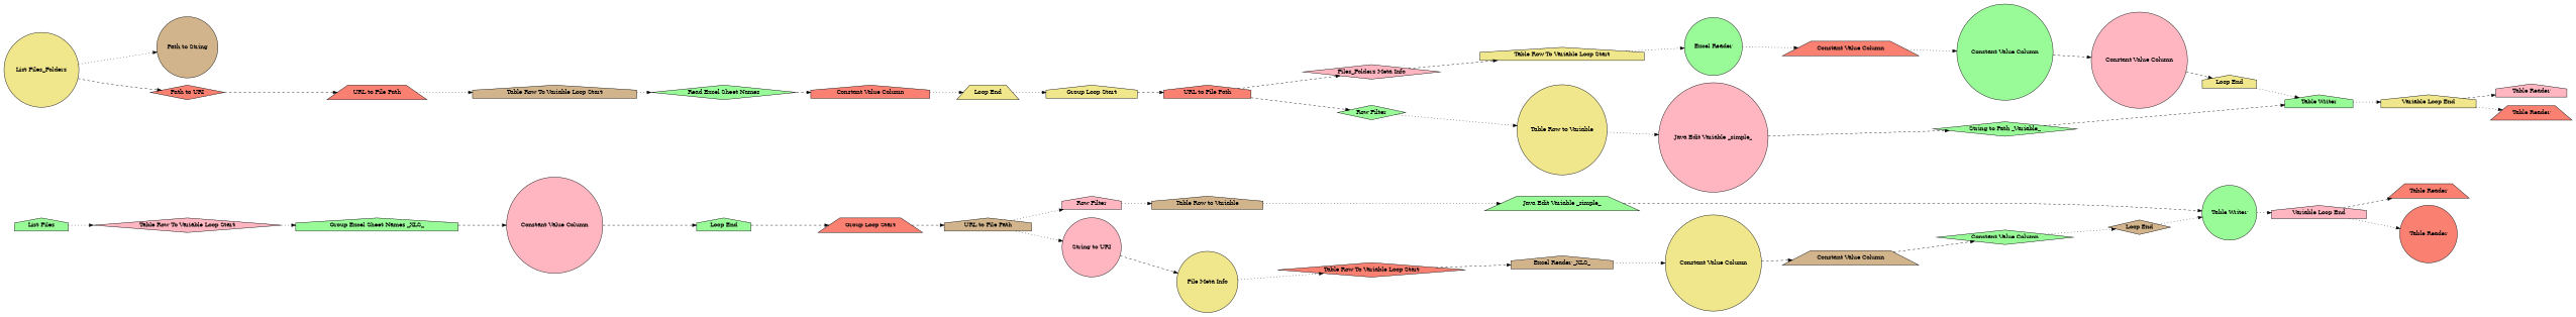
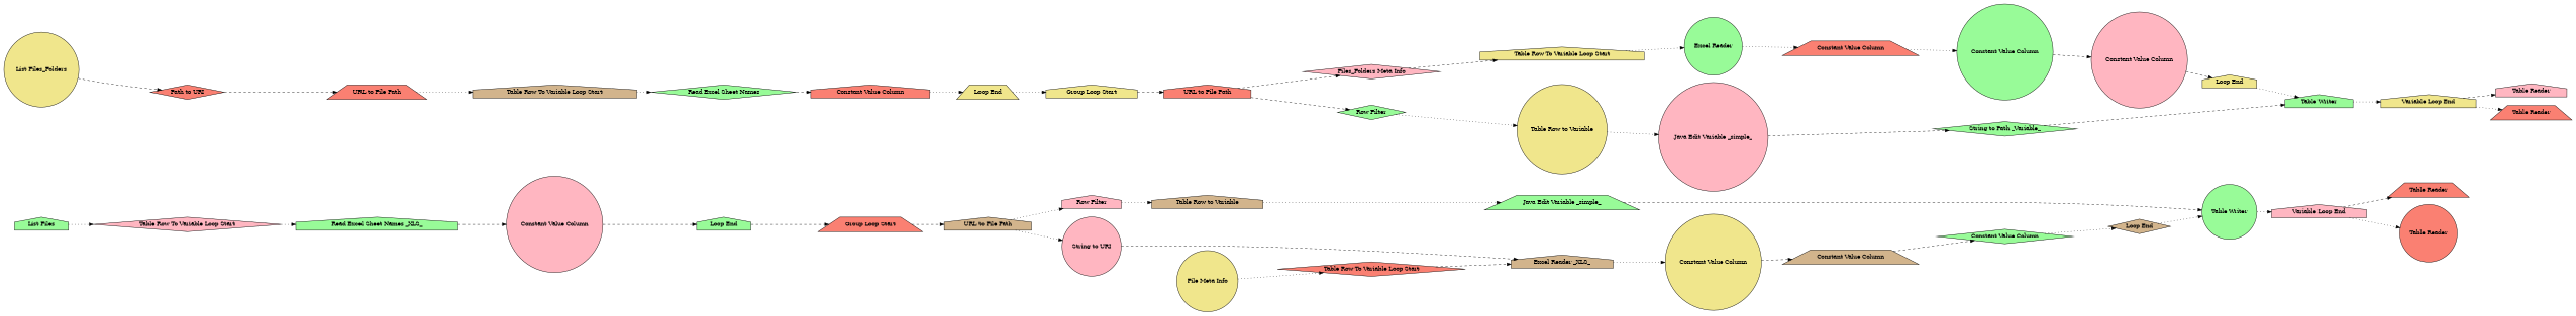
  digraph {
    rankdir=LR
    node [fillcolor=palegreen shape=house style=filled]
    edge [style=dotted]
    n1 [label="List Files"]
    n2 [fillcolor=lightpink label="Table Row To Variable Loop Start" shape=diamond]
-   n3 [label="Group Excel Sheet Names _XLS_"]
+   n3 [label="Read Excel Sheet Names _XLS_"]
    n4 [fillcolor=lightpink label="Constant Value Column" shape=circle]
    n5 [label="Loop End"]
    n6 [fillcolor=salmon label="Group Loop Start" shape=trapezium]
    n7 [fillcolor=tan label="URL to File Path"]
    n8 [fillcolor=lightpink label="Row Filter"]
    n9 [fillcolor=lightpink label="String to URI" shape=circle]
    n10 [fillcolor=tan label="Excel Reader _XLS_"]
    n11 [fillcolor=khaki label="Constant Value Column" shape=circle]
    n12 [fillcolor=tan label="Constant Value Column" shape=trapezium]
    n13 [fillcolor=salmon label="URL to File Path" shape=trapezium]
    n14 [fillcolor=tan label="Table Row To Variable Loop Start"]
    n15 [label="Read Excel Sheet Names" shape=diamond]
    n16 [fillcolor=tan label="Table Row to Variable"]
    n17 [fillcolor=khaki label="File Meta Info" shape=circle]
    n18 [fillcolor=tan label="Loop End" shape=diamond]
    n19 [label="Table Writer" shape=circle]
    n20 [fillcolor=lightpink label="Variable Loop End"]
    n21 [label="Constant Value Column" shape=diamond]
    n22 [label="Java Edit Variable _simple_" shape=trapezium]
    n23 [fillcolor=salmon label="Table Row To Variable Loop Start" shape=diamond]
    n24 [fillcolor=salmon label="Table Reader" shape=trapezium]
    n25 [fillcolor=salmon label="Table Reader" shape=circle]
-   n26 [fillcolor=tan label="Path to String" shape=circle]
    n27 [fillcolor=salmon label="Path to URI" shape=diamond]
    n28 [fillcolor=khaki label="List Files_Folders" shape=circle]
    n29 [fillcolor=salmon label="Constant Value Column"]
    n30 [fillcolor=khaki label="Loop End" shape=trapezium]
    n31 [fillcolor=khaki label="Group Loop Start"]
    n32 [fillcolor=salmon label="URL to File Path"]
    n33 [fillcolor=lightpink label="Files_Folders Meta Info" shape=diamond]
    n34 [label="Row Filter" shape=diamond]
    n35 [fillcolor=khaki label="Table Row To Variable Loop Start"]
    n36 [fillcolor=khaki label="Table Row to Variable" shape=circle]
    n37 [label="Excel Reader" shape=circle]
    n38 [fillcolor=lightpink label="Java Edit Variable _simple_" shape=circle]
    n39 [label="String to Path _Variable_" shape=diamond]
    n40 [label="Table Writer"]
    n41 [fillcolor=salmon label="Constant Value Column" shape=trapezium]
    n42 [fillcolor=khaki label="Loop End"]
    n43 [fillcolor=khaki label="Variable Loop End"]
    n44 [label="Constant Value Column" shape=circle]
    n45 [fillcolor=lightpink label="Constant Value Column" shape=circle]
    n46 [fillcolor=lightpink label="Table Reader"]
    n47 [fillcolor=salmon label="Table Reader" shape=trapezium]
    n1 -> n2
    n2 -> n3
    n3 -> n4 [style=dashed]
    n4 -> n5 [style=dashed]
    n5 -> n6 [style=dashed]
    n6 -> n7 [style=dashed]
    n7 -> n8
    n7 -> n9
    n8 -> n16
-   n9 -> n17 [style=dashed]
+   n9 -> n10 [style=dashed]
    n10 -> n11
    n11 -> n12 [style=dashed]
    n12 -> n21 [style=dashed]
    n13 -> n14
    n14 -> n15
    n15 -> n29 [style=dashed]
    n16 -> n22
    n17 -> n23
    n18 -> n19
    n19 -> n20
    n20 -> n24 [style=dashed]
    n20 -> n25
    n21 -> n18
    n22 -> n19 [style=dashed]
    n23 -> n10 [style=dashed]
    n27 -> n13 [style=dashed]
-   n28 -> n26
    n28 -> n27 [style=dashed]
    n29 -> n30
    n30 -> n31
    n31 -> n32 [style=dashed]
    n32 -> n33 [style=dashed]
    n32 -> n34 [style=dashed]
    n33 -> n35 [style=dashed]
    n34 -> n36
    n35 -> n37
    n36 -> n38
    n37 -> n41
    n38 -> n39 [style=dashed]
    n39 -> n40 [style=dashed]
    n40 -> n43
    n41 -> n44
    n42 -> n40
    n43 -> n46 [style=dashed]
    n43 -> n47
    n44 -> n45 [style=dashed]
    n45 -> n42 [style=dashed]
  }
